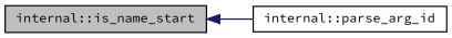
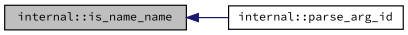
  digraph {
    rankdir=LR
    fontname="Source Code Pro"
    node [color=black fontname="Source Code Pro" fontsize=10 shape=record style=filled]
-   n1 [fillcolor=grey75 fontcolor=black height=0.2 label="internal::is_name_start" width=0.4]
+   n1 [fillcolor=grey75 fontcolor=black height=0.2 label="internal::is_name_name" width=0.4]
    n2 [fillcolor=white height=0.2 label="internal::parse_arg_id" width=0.4]
    n1 -> n2 [color=midnightblue dir=back fontname="Source Code Pro" fontsize=10 labelfontname=Helvetica labelfontsize=10 style=solid]
  }
